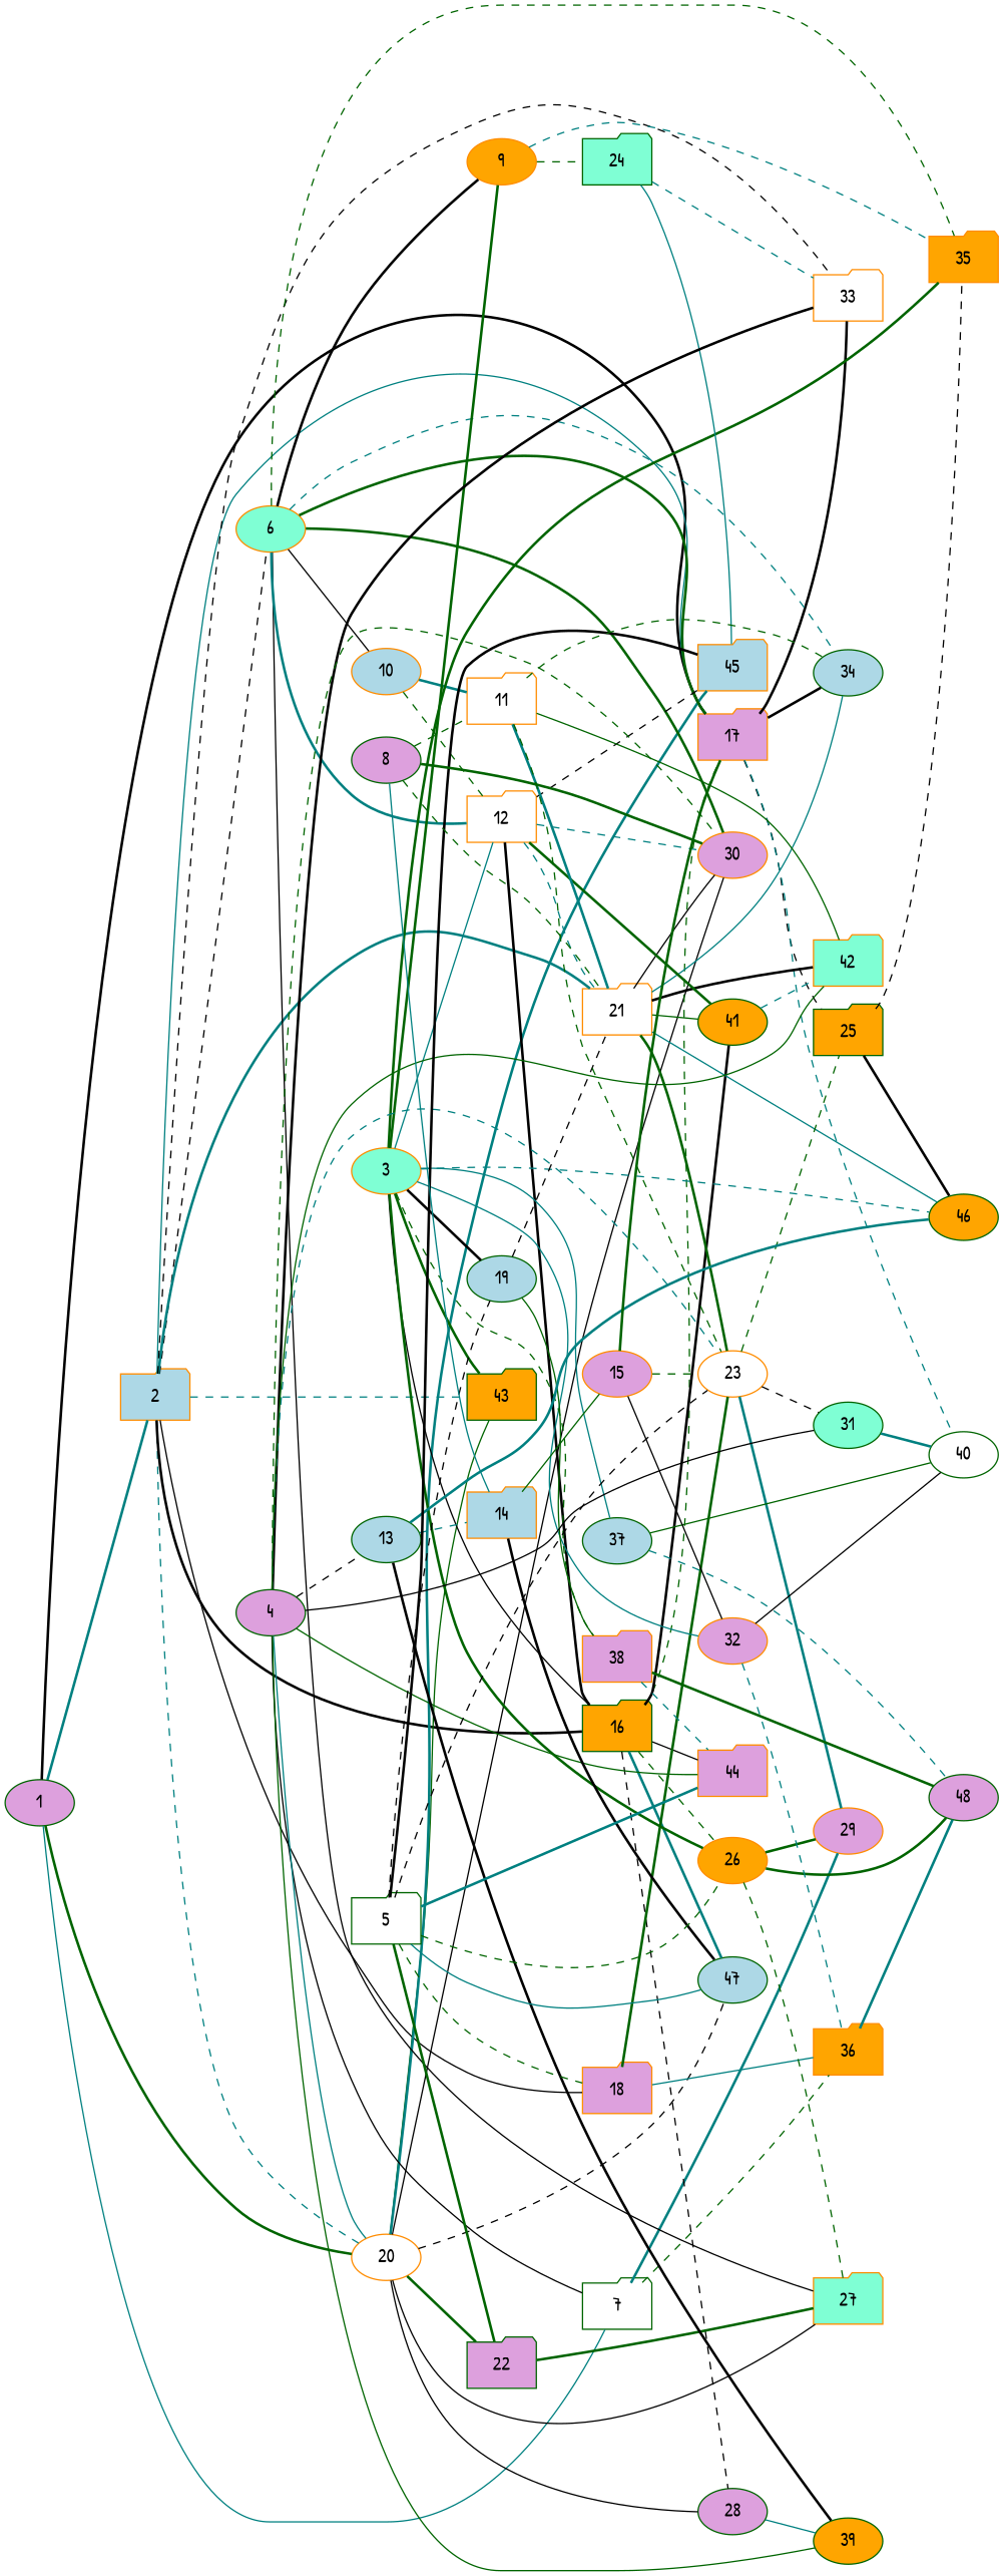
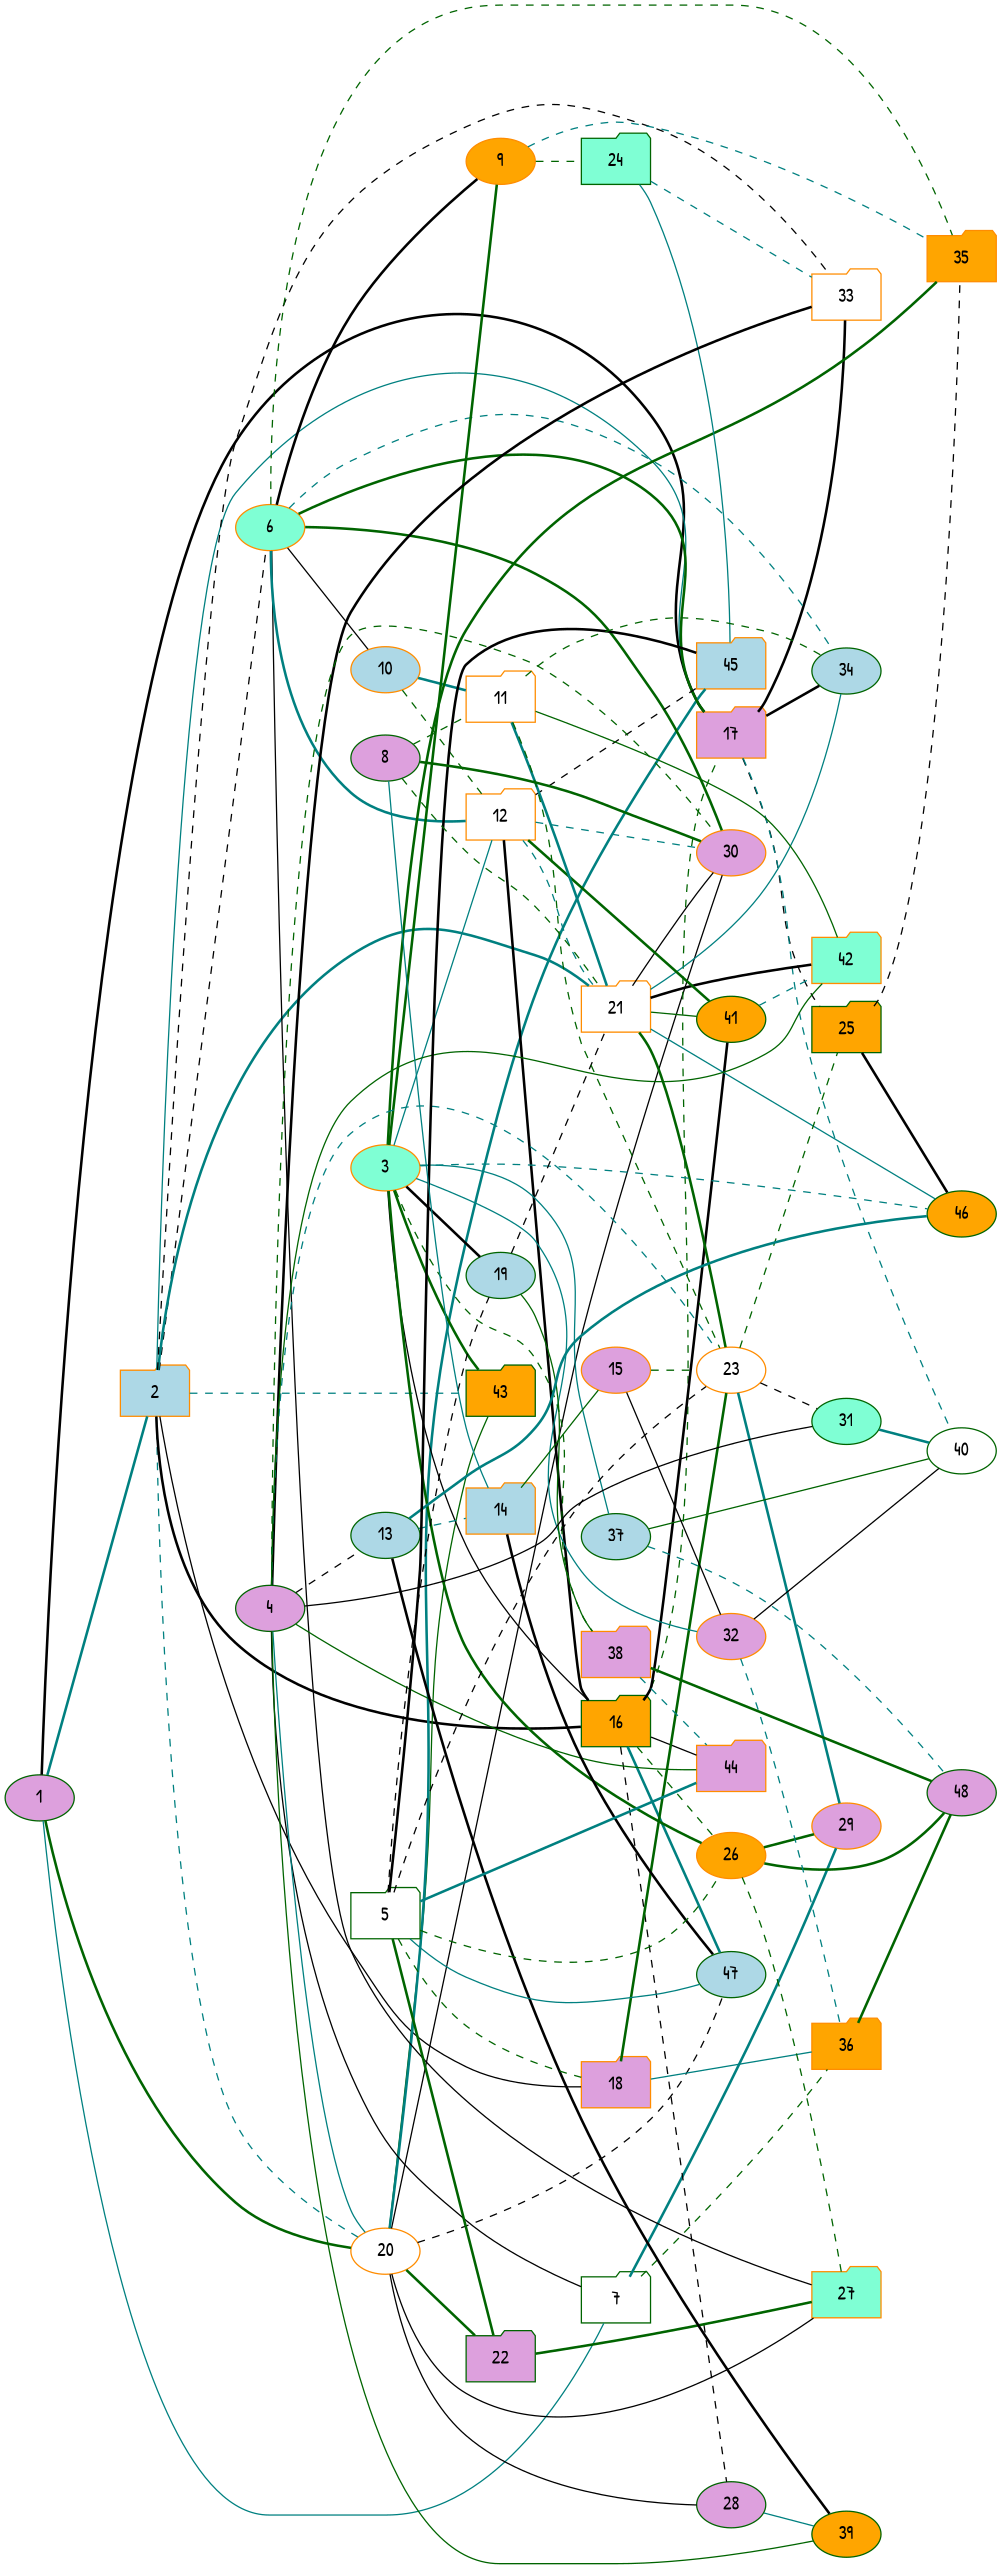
  graph {
    fontname="Patrick Hand"
    rankdir=LR
    node [color=darkorange fillcolor=plum fontname="Patrick Hand" shape=ellipse style=filled]
    edge [color=darkgreen fontname="Patrick Hand" style=bold weight=1.0]
    1 [color=darkgreen]
    2 [fillcolor=lightblue shape=folder]
    7 [color=darkgreen fillcolor=white shape=folder]
    17 [shape=folder]
    20 [fillcolor=white]
    6 [fillcolor=aquamarine]
    16 [color=darkgreen fillcolor=orange shape=folder]
    18 [shape=folder]
    21 [fillcolor=white shape=folder]
    33 [fillcolor=white shape=folder]
    43 [color=darkgreen fillcolor=orange shape=folder]
    29
    36 [fillcolor=orange shape=folder]
    34 [color=darkgreen fillcolor=lightblue]
    25 [color=darkgreen fillcolor=orange shape=folder]
    40 [color=darkgreen fillcolor=white]
    30
    22 [color=darkgreen shape=folder]
    45 [fillcolor=lightblue shape=folder]
    47 [color=darkgreen fillcolor=lightblue]
    27 [fillcolor=aquamarine shape=folder]
    28 [color=darkgreen]
    9 [fillcolor=orange]
    12 [fillcolor=white shape=folder]
    35 [fillcolor=orange shape=folder]
    10 [fillcolor=lightblue]
    26 [fillcolor=orange]
    44 [shape=folder]
    41 [color=darkgreen fillcolor=orange]
    23 [fillcolor=white]
    46 [color=darkgreen fillcolor=orange]
    42 [fillcolor=aquamarine shape=folder]
    3 [fillcolor=aquamarine]
    19 [color=darkgreen fillcolor=lightblue]
    32
    37 [color=darkgreen fillcolor=lightblue]
    38 [shape=folder]
    24 [color=darkgreen fillcolor=aquamarine shape=folder]
    48 [color=darkgreen]
    4 [color=darkgreen]
    13 [color=darkgreen fillcolor=lightblue]
    31 [color=darkgreen fillcolor=aquamarine]
    39 [color=darkgreen fillcolor=orange]
    14 [fillcolor=lightblue shape=folder]
    5 [color=darkgreen fillcolor=white shape=folder]
    11 [fillcolor=white shape=folder]
    8 [color=darkgreen]
    15
    1 -- 2 [color=teal]
    1 -- 7 [color=teal style=solid]
    1 -- 17 [color=black]
    1 -- 20
    2 -- 17 [color=teal style=solid]
    2 -- 20 [color=teal style=dashed]
    2 -- 6 [color=black style=dashed]
    2 -- 16 [color=black]
    2 -- 18 [color=black style=solid]
    2 -- 21 [color=teal]
    2 -- 33 [color=black style=dashed]
    2 -- 43 [color=teal style=dashed weight=2.0]
    7 -- 29 [color=teal]
    7 -- 36 [style=dashed]
    17 -- 33 [color=black]
    17 -- 34 [color=black]
    17 -- 25 [color=black style=dashed weight=3.0]
    17 -- 40 [color=teal style=dashed]
    20 -- 43 [style=solid]
    20 -- 30 [color=black style=solid]
    20 -- 22
    20 -- 45 [color=teal]
    20 -- 47 [color=black style=dashed]
    20 -- 27 [color=black style=solid]
    20 -- 28 [color=black style=solid]
    6 -- 17 [weight=2.0]
    6 -- 34 [color=teal style=dashed]
    6 -- 30 [weight=2.0]
    6 -- 27 [color=black style=solid]
    6 -- 9 [color=black]
    6 -- 12 [color=teal]
    6 -- 35 [style=dashed]
    6 -- 10 [color=black style=solid weight=2.0]
    16 -- 17 [style=dashed]
    16 -- 47 [color=teal]
    16 -- 28 [color=black style=dashed]
    16 -- 26 [style=dashed weight=2.0]
    16 -- 44 [color=black style=solid]
    16 -- 41 [color=black]
    18 -- 36 [color=teal style=solid]
    18 -- 23
    21 -- 34 [color=teal style=solid]
    21 -- 30 [color=black style=solid weight=2.0]
    21 -- 41 [style=solid]
    21 -- 23
    21 -- 46 [color=teal style=solid]
    21 -- 42 [color=black]
-   36 -- 48 [color=teal]
+   36 -- 48
    25 -- 35 [color=black style=dashed]
    25 -- 46 [color=black]
    22 -- 27
    28 -- 39 [color=teal style=solid]
    9 -- 35 [color=teal style=dashed]
    9 -- 24 [style=dashed]
    12 -- 16 [color=black]
    12 -- 21 [color=teal style=dashed]
    12 -- 30 [color=teal style=dashed]
    12 -- 45 [color=black style=dashed]
    12 -- 41
    10 -- 12 [style=dashed]
    10 -- 11 [color=teal]
    26 -- 29 [weight=2.0]
    26 -- 27 [style=dashed]
    26 -- 48
    41 -- 42 [color=teal style=dashed]
    23 -- 29 [color=teal]
    23 -- 25 [style=dashed weight=2.0]
    23 -- 31 [color=black style=dashed]
    3 -- 16 [color=black style=solid]
    3 -- 43
    3 -- 9
    3 -- 12 [color=teal style=solid]
    3 -- 35
    3 -- 26
    3 -- 46 [color=teal style=dashed]
    3 -- 19 [color=black]
    3 -- 32 [color=teal style=solid]
    3 -- 37 [color=teal style=solid weight=2.0]
    3 -- 38 [style=dashed]
    19 -- 21 [color=black style=dashed]
    19 -- 38 [style=solid]
    32 -- 36 [color=teal style=dashed]
    32 -- 40 [color=black style=solid]
    37 -- 40 [style=solid]
    37 -- 48 [color=teal style=dashed]
    38 -- 44 [color=teal style=dashed]
    38 -- 48
    24 -- 33 [color=teal style=dashed]
    24 -- 45 [color=teal style=solid]
    4 -- 7 [color=black style=solid]
    4 -- 20 [color=teal style=solid]
    4 -- 33 [color=black]
    4 -- 30 [style=dashed]
    4 -- 44 [style=solid]
    4 -- 23 [color=teal style=dashed]
    4 -- 42 [style=solid]
    4 -- 13 [color=black style=dashed]
    4 -- 31 [color=black style=solid weight=2.0]
    4 -- 39 [style=solid weight=2.0]
    13 -- 46 [color=teal]
    13 -- 39 [color=black]
    13 -- 14 [color=teal style=dashed]
    31 -- 40 [color=teal]
    14 -- 47 [color=black]
    14 -- 15 [style=solid]
    5 -- 18 [style=dashed]
    5 -- 22
    5 -- 45 [color=black]
    5 -- 47 [color=teal style=solid]
    5 -- 26 [style=dashed]
    5 -- 44 [color=teal]
    5 -- 23 [color=black style=dashed]
    5 -- 19 [color=black style=dashed]
    11 -- 21 [color=teal]
    11 -- 34 [style=dashed]
    11 -- 23 [style=dashed weight=3.0]
    11 -- 42 [style=solid]
    8 -- 21 [style=dashed]
    8 -- 30
    8 -- 14 [color=teal style=solid]
    8 -- 11 [style=dashed]
-   15 -- 17
    15 -- 23 [style=dashed]
    15 -- 32 [color=black style=solid]
  }
